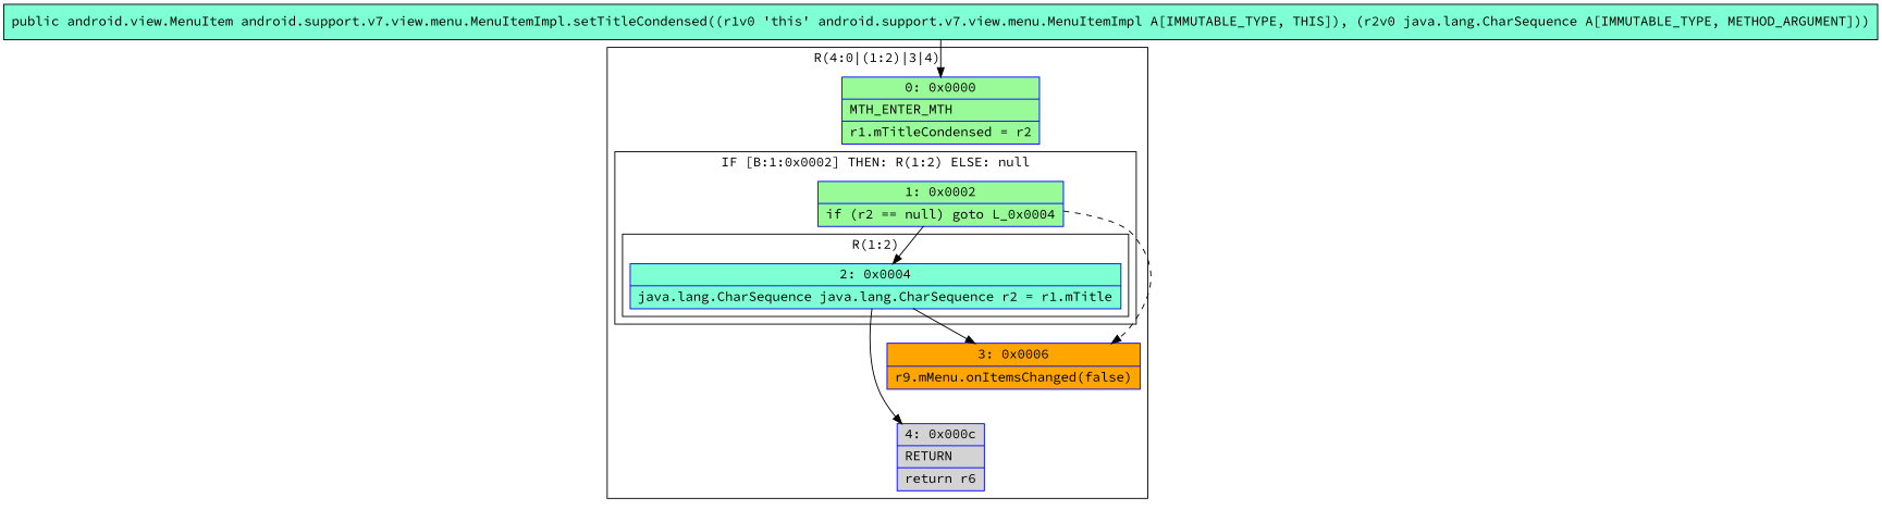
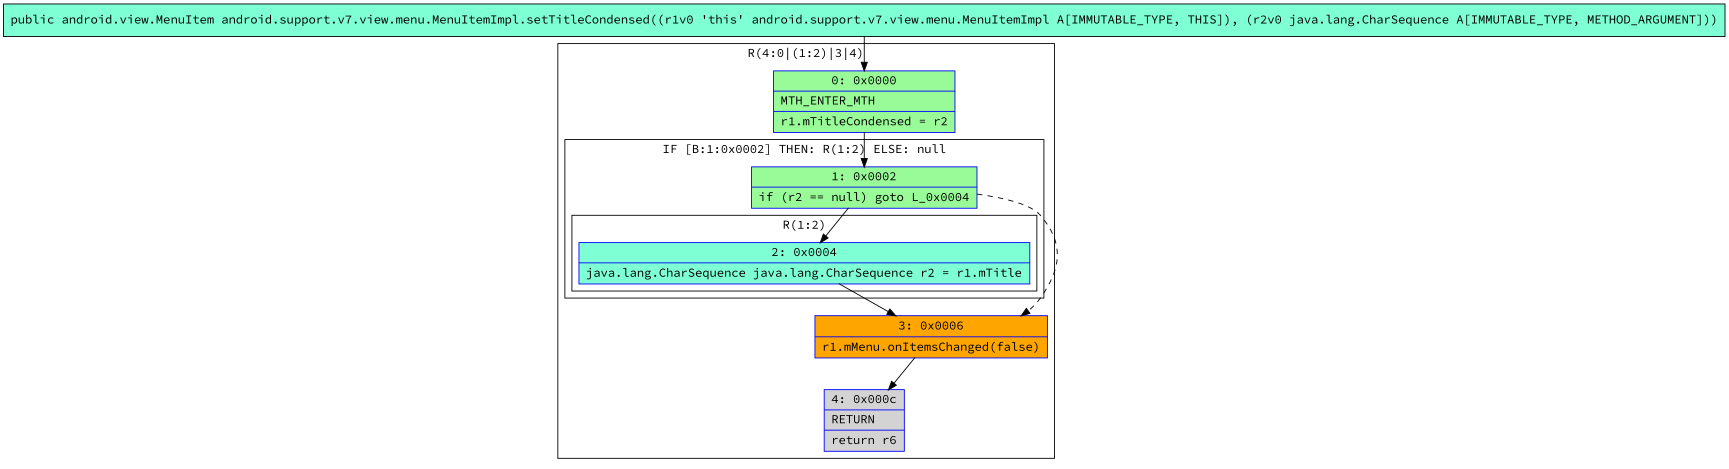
  digraph {
    fontname="Source Code Pro"
    node [color=blue fillcolor=aquamarine fontname="Source Code Pro" shape=record style=filled]
    edge [fontname="Source Code Pro"]
    n1 [label="{2\:\ 0x0004|java.lang.CharSequence java.lang.CharSequence r2 = r1.mTitle\l}"]
    n2 [fillcolor=palegreen label="{1\:\ 0x0002|if (r2 == null) goto L_0x0004\l}"]
    n3 [fillcolor=palegreen label="{0\:\ 0x0000|MTH_ENTER_MTH\l|r1.mTitleCondensed = r2\l}"]
-   n4 [fillcolor=orange label="{3\:\ 0x0006|r9.mMenu.onItemsChanged(false)\l}"]
+   n4 [fillcolor=orange label="{3\:\ 0x0006|r1.mMenu.onItemsChanged(false)\l}"]
    n5 [fillcolor=lightgrey label="{4\:\ 0x000c|RETURN\l|return r6\l}"]
    n6 [label="{public android.view.MenuItem android.support.v7.view.menu.MenuItemImpl.setTitleCondensed((r1v0 'this' android.support.v7.view.menu.MenuItemImpl A[IMMUTABLE_TYPE, THIS]), (r2v0 java.lang.CharSequence A[IMMUTABLE_TYPE, METHOD_ARGUMENT])) }" color=""]
    subgraph cluster_1 {
      label="R(4:0|(1:2)|3|4)"
      n3
      n4
      n5
      subgraph cluster_2 {
        label="IF [B:1:0x0002] THEN: R(1:2) ELSE: null"
        n2
        subgraph cluster_3 {
          label="R(1:2)"
          n1
        }
      }
    }
    n1 -> n4
    n2 -> n1
    n2 -> n4 [style=dashed]
-   n1 -> n5
+   n3 -> n2
+   n4 -> n5
    n6 -> n3
  }
